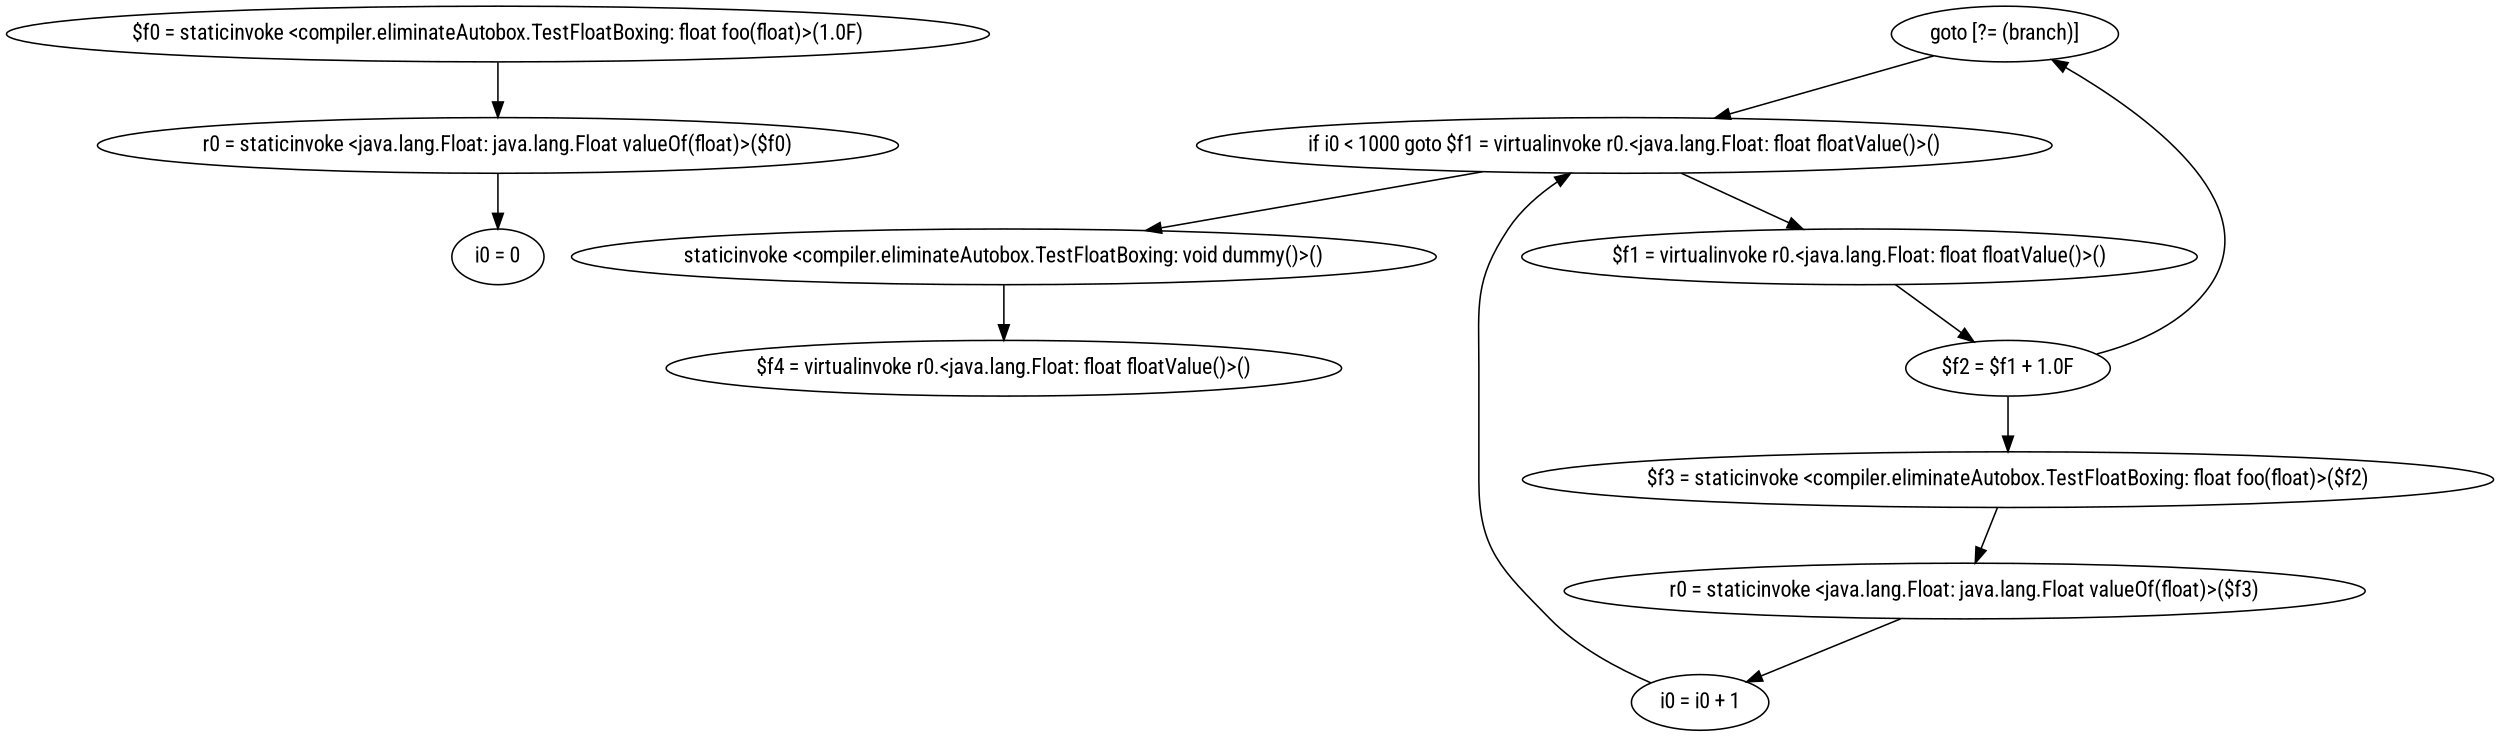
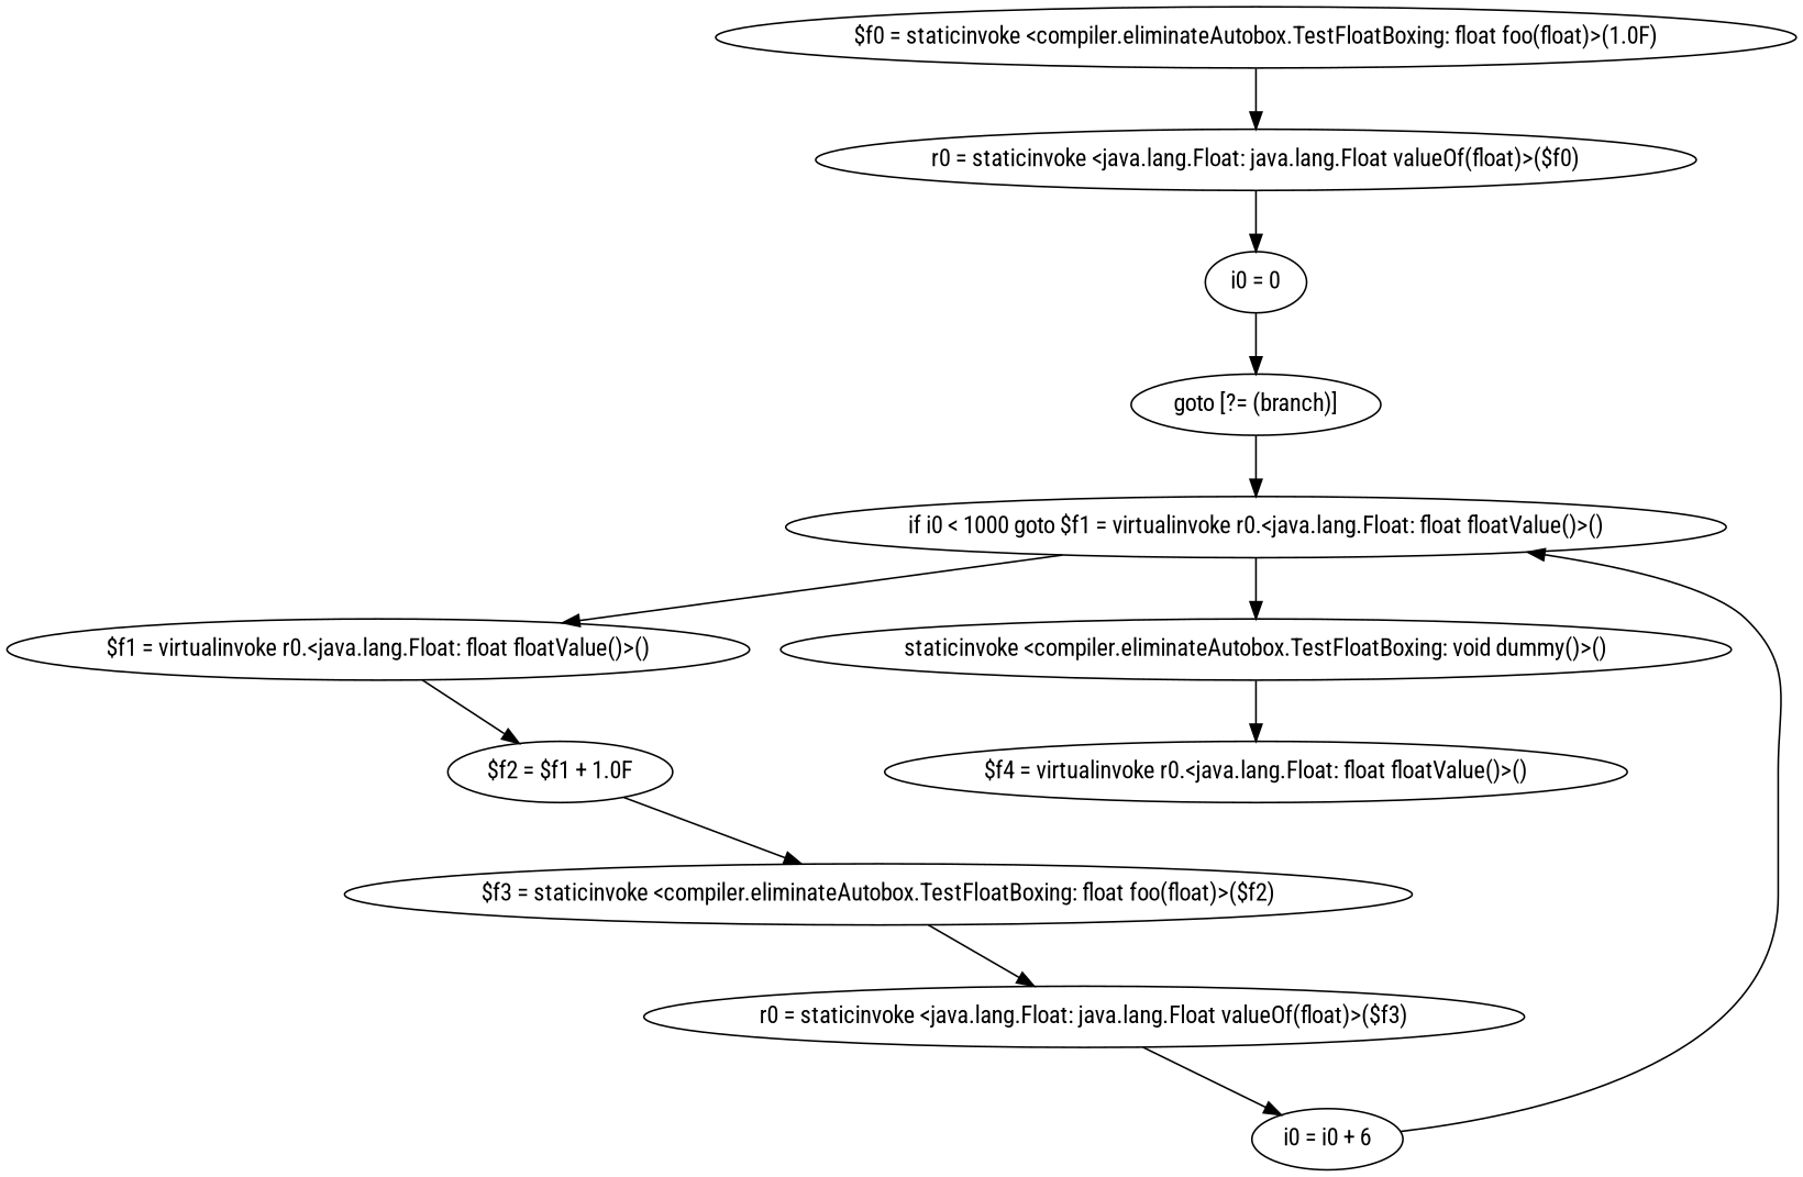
  digraph {
    fontname="Roboto Condensed"
    node [fontname="Roboto Condensed"]
    edge [fontname="Roboto Condensed"]
    "$f0 = staticinvoke <compiler.eliminateAutobox.TestFloatBoxing: float foo(float)>(1.0F)"
    "r0 = staticinvoke <java.lang.Float: java.lang.Float valueOf(float)>($f0)"
    "i0 = 0"
    "goto [?= (branch)]"
    "if i0 < 1000 goto $f1 = virtualinvoke r0.<java.lang.Float: float floatValue()>()"
    "$f1 = virtualinvoke r0.<java.lang.Float: float floatValue()>()"
    "staticinvoke <compiler.eliminateAutobox.TestFloatBoxing: void dummy()>()"
    "$f2 = $f1 + 1.0F"
    "$f3 = staticinvoke <compiler.eliminateAutobox.TestFloatBoxing: float foo(float)>($f2)"
    "r0 = staticinvoke <java.lang.Float: java.lang.Float valueOf(float)>($f3)"
-   "i0 = i0 + 1"
+   "i0 = i0 + 1" [label="i0 = i0 + 6"]
    "$f4 = virtualinvoke r0.<java.lang.Float: float floatValue()>()"
    "$f0 = staticinvoke <compiler.eliminateAutobox.TestFloatBoxing: float foo(float)>(1.0F)" -> "r0 = staticinvoke <java.lang.Float: java.lang.Float valueOf(float)>($f0)"
    "r0 = staticinvoke <java.lang.Float: java.lang.Float valueOf(float)>($f0)" -> "i0 = 0"
-   "$f2 = $f1 + 1.0F" -> "goto [?= (branch)]"
+   "i0 = 0" -> "goto [?= (branch)]"
    "goto [?= (branch)]" -> "if i0 < 1000 goto $f1 = virtualinvoke r0.<java.lang.Float: float floatValue()>()"
    "if i0 < 1000 goto $f1 = virtualinvoke r0.<java.lang.Float: float floatValue()>()" -> "$f1 = virtualinvoke r0.<java.lang.Float: float floatValue()>()"
    "if i0 < 1000 goto $f1 = virtualinvoke r0.<java.lang.Float: float floatValue()>()" -> "staticinvoke <compiler.eliminateAutobox.TestFloatBoxing: void dummy()>()"
    "$f1 = virtualinvoke r0.<java.lang.Float: float floatValue()>()" -> "$f2 = $f1 + 1.0F"
    "staticinvoke <compiler.eliminateAutobox.TestFloatBoxing: void dummy()>()" -> "$f4 = virtualinvoke r0.<java.lang.Float: float floatValue()>()"
    "$f2 = $f1 + 1.0F" -> "$f3 = staticinvoke <compiler.eliminateAutobox.TestFloatBoxing: float foo(float)>($f2)"
    "$f3 = staticinvoke <compiler.eliminateAutobox.TestFloatBoxing: float foo(float)>($f2)" -> "r0 = staticinvoke <java.lang.Float: java.lang.Float valueOf(float)>($f3)"
    "r0 = staticinvoke <java.lang.Float: java.lang.Float valueOf(float)>($f3)" -> "i0 = i0 + 1"
    "i0 = i0 + 1" -> "if i0 < 1000 goto $f1 = virtualinvoke r0.<java.lang.Float: float floatValue()>()"
  }
